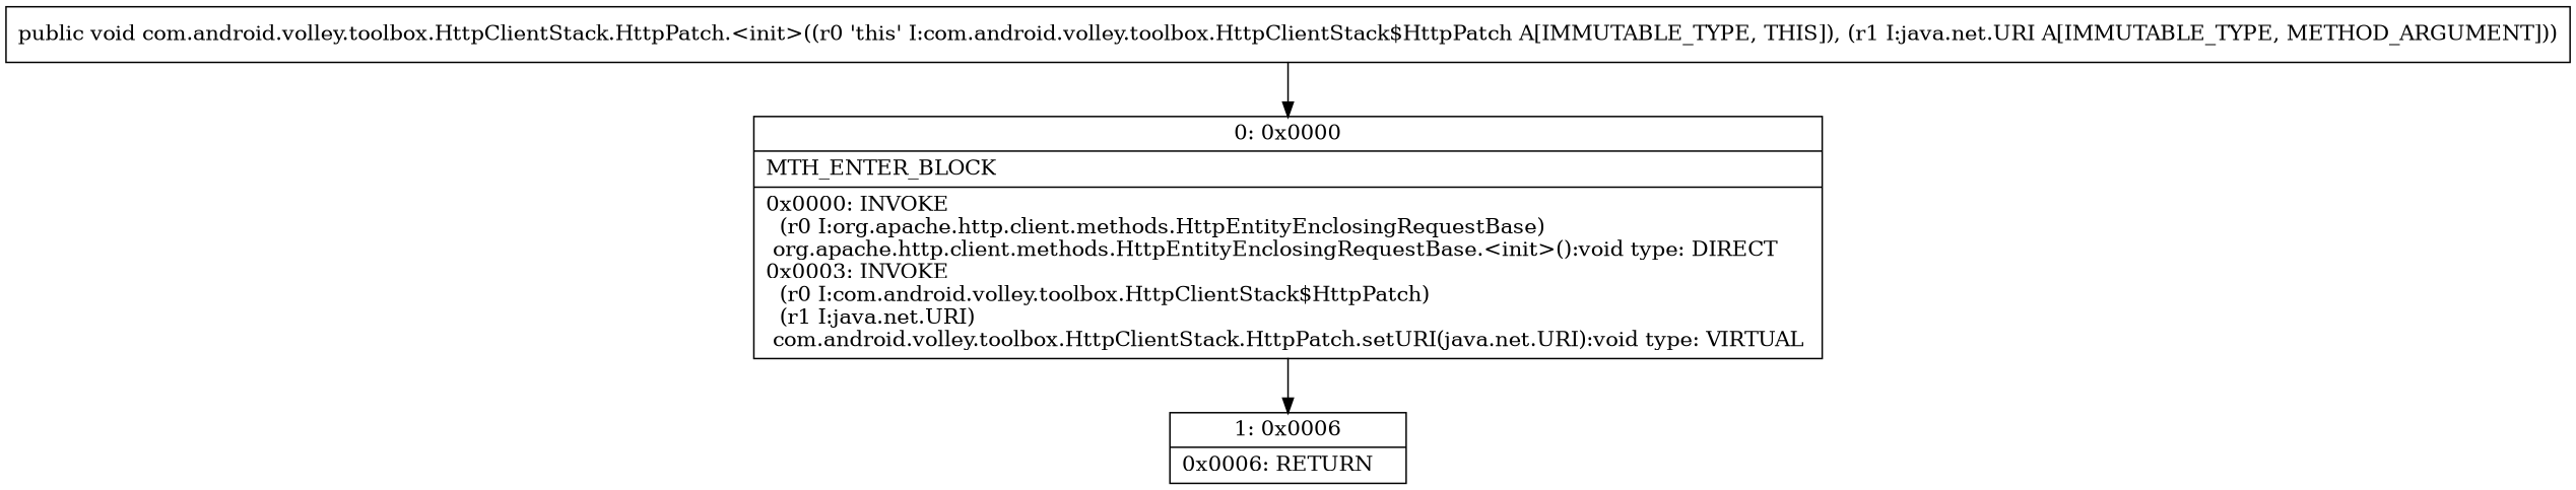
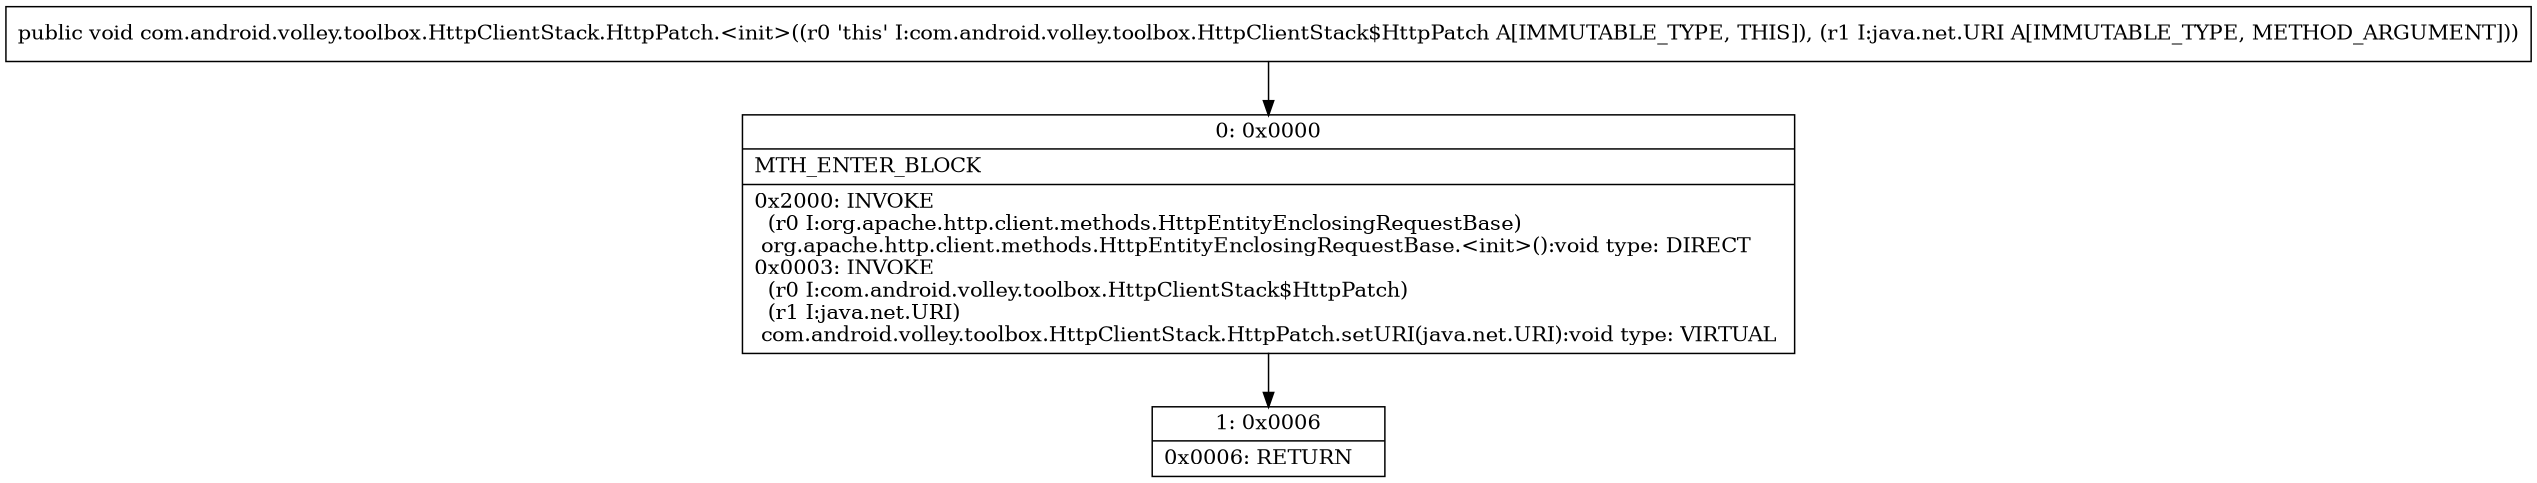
  digraph {
    node [shape=record]
-   n1 [label="{0\:\ 0x0000|MTH_ENTER_BLOCK\l|0x0000: INVOKE  \l  (r0 I:org.apache.http.client.methods.HttpEntityEnclosingRequestBase)\l org.apache.http.client.methods.HttpEntityEnclosingRequestBase.\<init\>():void type: DIRECT \l0x0003: INVOKE  \l  (r0 I:com.android.volley.toolbox.HttpClientStack$HttpPatch)\l  (r1 I:java.net.URI)\l com.android.volley.toolbox.HttpClientStack.HttpPatch.setURI(java.net.URI):void type: VIRTUAL \l}"]
+   n1 [label="{0\:\ 0x0000|MTH_ENTER_BLOCK\l|0x2000: INVOKE  \l  (r0 I:org.apache.http.client.methods.HttpEntityEnclosingRequestBase)\l org.apache.http.client.methods.HttpEntityEnclosingRequestBase.\<init\>():void type: DIRECT \l0x0003: INVOKE  \l  (r0 I:com.android.volley.toolbox.HttpClientStack$HttpPatch)\l  (r1 I:java.net.URI)\l com.android.volley.toolbox.HttpClientStack.HttpPatch.setURI(java.net.URI):void type: VIRTUAL \l}"]
    n2 [label="{1\:\ 0x0006|0x0006: RETURN   \l}"]
    n3 [label="{public void com.android.volley.toolbox.HttpClientStack.HttpPatch.\<init\>((r0 'this' I:com.android.volley.toolbox.HttpClientStack$HttpPatch A[IMMUTABLE_TYPE, THIS]), (r1 I:java.net.URI A[IMMUTABLE_TYPE, METHOD_ARGUMENT])) }"]
    n1 -> n2
    n3 -> n1
  }
